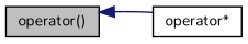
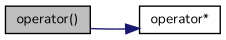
  digraph {
    rankdir=LR
    fontname=Nunito
    node [color=black fontname=Nunito fontsize=10 shape=record]
    n1 [fillcolor=grey75 fontcolor=black height=0.2 label="operator()" style=filled width=0.4]
    n2 [height=0.2 label="operator*" width=0.4]
-   n2 -> n1 [color=midnightblue fontname=Nunito fontsize=10 labelfontname=Helvetica labelfontsize=10 style=solid]
+   n1 -> n2 [color=midnightblue fontname=Nunito fontsize=10 labelfontname=Helvetica labelfontsize=10 style=solid]
  }
